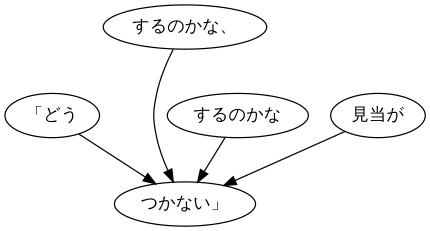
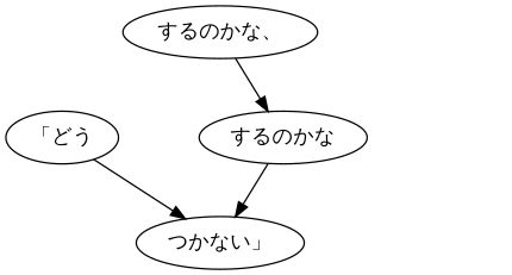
  digraph {
    n1 [label="「どう"]
    n2 [label="つかない」"]
    n3 [label="するのかな、"]
    n4 [label="するのかな"]
-   n5 [label="見当が"]
    n1 -> n2
-   n3 -> n2
+   n3 -> n4
    n4 -> n2
-   n5 -> n2
  }
